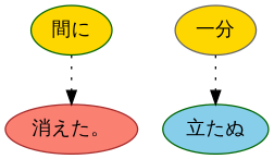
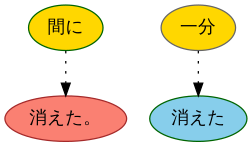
  digraph {
    node [color=darkgreen fillcolor=gold style=filled]
    edge [style=dotted]
    n1 [color=brown fillcolor=salmon label="消えた。"]
    n2 [color=gray40 label="一分"]
-   n3 [fillcolor=skyblue label="立たぬ"]
+   n3 [fillcolor=skyblue label="消えた"]
    n4 [label="間に"]
    n2 -> n3
    n4 -> n1
  }
